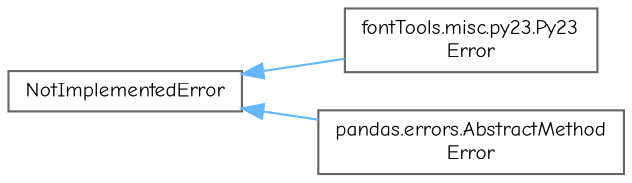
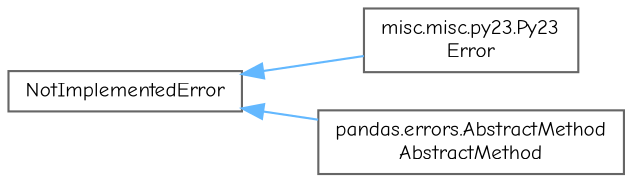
  digraph {
    fontname="Comic Neue"
    rankdir=LR
    node [color=grey40 fillcolor=white fontname="Comic Neue" fontsize=10 shape=box style=filled]
    edge [color=steelblue1 dir=back fontname="Comic Neue" fontsize=10 labelfontname=Helvetica labelfontsize=10 style=solid]
    n1 [height=0.2 label=NotImplementedError width=0.4]
-   n2 [height=0.2 label="fontTools.misc.py23.Py23\lError" width=0.4]
-   n3 [height=0.2 label="pandas.errors.AbstractMethod\lError" width=0.4]
+   n2 [height=0.2 label="misc.misc.py23.Py23\lError" width=0.4]
+   n3 [height=0.2 label="pandas.errors.AbstractMethod\lAbstractMethod" width=0.4]
    n1 -> n2
    n1 -> n3
  }
